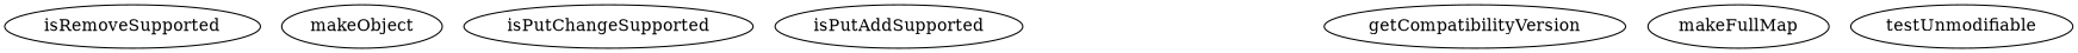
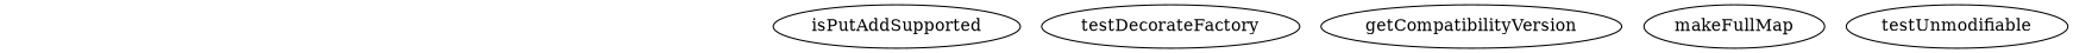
  digraph {
-   isRemoveSupported
-   makeObject
-   isPutChangeSupported
    isPutAddSupported
+   testDecorateFactory
    getCompatibilityVersion
    makeFullMap
    testUnmodifiable
  }
